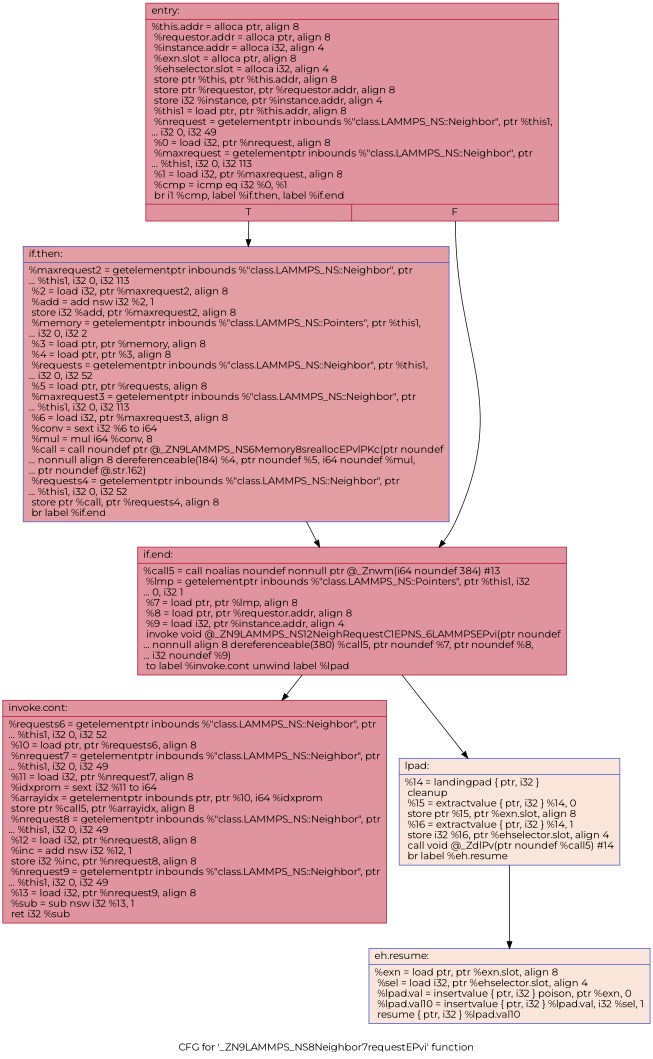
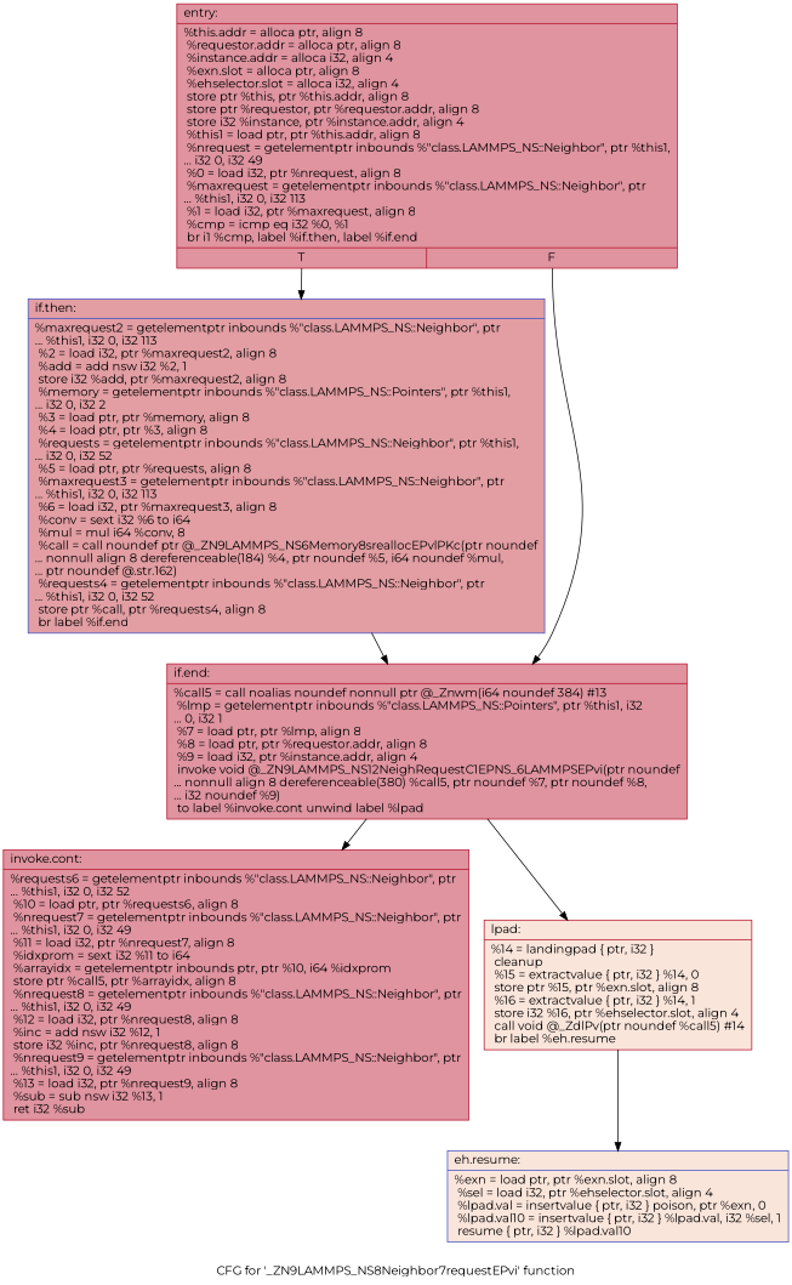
  digraph {
    label="CFG for '_ZN9LAMMPS_NS8Neighbor7requestEPvi' function"
    fontname=Montserrat
    node [color="#b70d28ff" fillcolor="#b70d2870" fontname=Montserrat shape=record style=filled]
    edge [fontname=Montserrat]
    n1 [label="{entry:\l|  %this.addr = alloca ptr, align 8\l  %requestor.addr = alloca ptr, align 8\l  %instance.addr = alloca i32, align 4\l  %exn.slot = alloca ptr, align 8\l  %ehselector.slot = alloca i32, align 4\l  store ptr %this, ptr %this.addr, align 8\l  store ptr %requestor, ptr %requestor.addr, align 8\l  store i32 %instance, ptr %instance.addr, align 4\l  %this1 = load ptr, ptr %this.addr, align 8\l  %nrequest = getelementptr inbounds %\"class.LAMMPS_NS::Neighbor\", ptr %this1,\l... i32 0, i32 49\l  %0 = load i32, ptr %nrequest, align 8\l  %maxrequest = getelementptr inbounds %\"class.LAMMPS_NS::Neighbor\", ptr\l... %this1, i32 0, i32 113\l  %1 = load i32, ptr %maxrequest, align 8\l  %cmp = icmp eq i32 %0, %1\l  br i1 %cmp, label %if.then, label %if.end\l|{<s0>T|<s1>F}}"]
    n2 [color="#3d50c3ff" fillcolor="#be242e70" label="{if.then:\l|  %maxrequest2 = getelementptr inbounds %\"class.LAMMPS_NS::Neighbor\", ptr\l... %this1, i32 0, i32 113\l  %2 = load i32, ptr %maxrequest2, align 8\l  %add = add nsw i32 %2, 1\l  store i32 %add, ptr %maxrequest2, align 8\l  %memory = getelementptr inbounds %\"class.LAMMPS_NS::Pointers\", ptr %this1,\l... i32 0, i32 2\l  %3 = load ptr, ptr %memory, align 8\l  %4 = load ptr, ptr %3, align 8\l  %requests = getelementptr inbounds %\"class.LAMMPS_NS::Neighbor\", ptr %this1,\l... i32 0, i32 52\l  %5 = load ptr, ptr %requests, align 8\l  %maxrequest3 = getelementptr inbounds %\"class.LAMMPS_NS::Neighbor\", ptr\l... %this1, i32 0, i32 113\l  %6 = load i32, ptr %maxrequest3, align 8\l  %conv = sext i32 %6 to i64\l  %mul = mul i64 %conv, 8\l  %call = call noundef ptr @_ZN9LAMMPS_NS6Memory8sreallocEPvlPKc(ptr noundef\l... nonnull align 8 dereferenceable(184) %4, ptr noundef %5, i64 noundef %mul,\l... ptr noundef @.str.162)\l  %requests4 = getelementptr inbounds %\"class.LAMMPS_NS::Neighbor\", ptr\l... %this1, i32 0, i32 52\l  store ptr %call, ptr %requests4, align 8\l  br label %if.end\l}"]
    n3 [label="{if.end:\l|  %call5 = call noalias noundef nonnull ptr @_Znwm(i64 noundef 384) #13\l  %lmp = getelementptr inbounds %\"class.LAMMPS_NS::Pointers\", ptr %this1, i32\l... 0, i32 1\l  %7 = load ptr, ptr %lmp, align 8\l  %8 = load ptr, ptr %requestor.addr, align 8\l  %9 = load i32, ptr %instance.addr, align 4\l  invoke void @_ZN9LAMMPS_NS12NeighRequestC1EPNS_6LAMMPSEPvi(ptr noundef\l... nonnull align 8 dereferenceable(380) %call5, ptr noundef %7, ptr noundef %8,\l... i32 noundef %9)\l          to label %invoke.cont unwind label %lpad\l}"]
    n4 [label="{invoke.cont:\l|  %requests6 = getelementptr inbounds %\"class.LAMMPS_NS::Neighbor\", ptr\l... %this1, i32 0, i32 52\l  %10 = load ptr, ptr %requests6, align 8\l  %nrequest7 = getelementptr inbounds %\"class.LAMMPS_NS::Neighbor\", ptr\l... %this1, i32 0, i32 49\l  %11 = load i32, ptr %nrequest7, align 8\l  %idxprom = sext i32 %11 to i64\l  %arrayidx = getelementptr inbounds ptr, ptr %10, i64 %idxprom\l  store ptr %call5, ptr %arrayidx, align 8\l  %nrequest8 = getelementptr inbounds %\"class.LAMMPS_NS::Neighbor\", ptr\l... %this1, i32 0, i32 49\l  %12 = load i32, ptr %nrequest8, align 8\l  %inc = add nsw i32 %12, 1\l  store i32 %inc, ptr %nrequest8, align 8\l  %nrequest9 = getelementptr inbounds %\"class.LAMMPS_NS::Neighbor\", ptr\l... %this1, i32 0, i32 49\l  %13 = load i32, ptr %nrequest9, align 8\l  %sub = sub nsw i32 %13, 1\l  ret i32 %sub\l}"]
-   n5 [color="#3d50c3ff" fillcolor="#f4c5ad70" label="{lpad:\l|  %14 = landingpad \{ ptr, i32 \}\l          cleanup\l  %15 = extractvalue \{ ptr, i32 \} %14, 0\l  store ptr %15, ptr %exn.slot, align 8\l  %16 = extractvalue \{ ptr, i32 \} %14, 1\l  store i32 %16, ptr %ehselector.slot, align 4\l  call void @_ZdlPv(ptr noundef %call5) #14\l  br label %eh.resume\l}"]
+   n5 [fillcolor="#f4c5ad70" label="{lpad:\l|  %14 = landingpad \{ ptr, i32 \}\l          cleanup\l  %15 = extractvalue \{ ptr, i32 \} %14, 0\l  store ptr %15, ptr %exn.slot, align 8\l  %16 = extractvalue \{ ptr, i32 \} %14, 1\l  store i32 %16, ptr %ehselector.slot, align 4\l  call void @_ZdlPv(ptr noundef %call5) #14\l  br label %eh.resume\l}"]
    n6 [color="#3d50c3ff" fillcolor="#f4c5ad70" label="{eh.resume:\l|  %exn = load ptr, ptr %exn.slot, align 8\l  %sel = load i32, ptr %ehselector.slot, align 4\l  %lpad.val = insertvalue \{ ptr, i32 \} poison, ptr %exn, 0\l  %lpad.val10 = insertvalue \{ ptr, i32 \} %lpad.val, i32 %sel, 1\l  resume \{ ptr, i32 \} %lpad.val10\l}"]
    n1 -> n2 [tailport=s0]
    n1 -> n3 [tailport=s1]
    n2 -> n3
    n3 -> n4
    n3 -> n5
    n5 -> n6
  }
